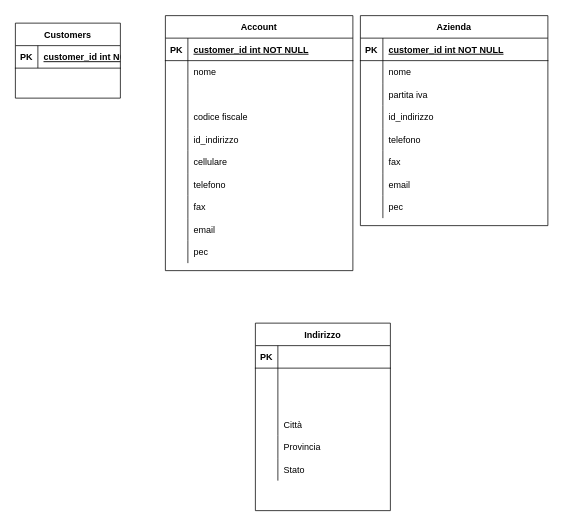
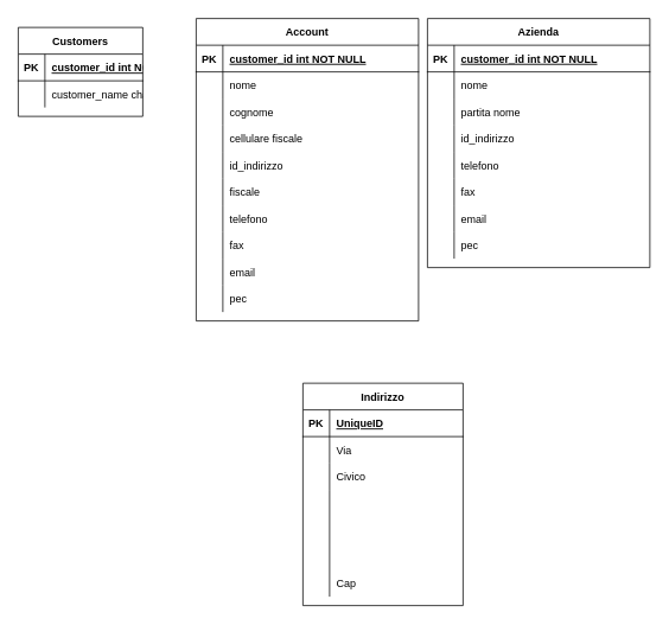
  <mxCell id="0" />
  <mxCell id="1" parent="0" />
  <mxCell id="2" value="Customers" style="shape=table;startSize=30;container=1;collapsible=1;childLayout=tableLayout;fixedRows=1;rowLines=0;fontStyle=1;align=center;resizeLast=1;" parent="1" vertex="1"><mxGeometry x="20" y="30" width="140" height="100" as="geometry" /></mxCell>
  <mxCell id="3" value="" style="shape=partialRectangle;collapsible=0;dropTarget=0;pointerEvents=0;fillColor=none;points=[[0,0.5],[1,0.5]];portConstraint=eastwest;top=0;left=0;right=0;bottom=1;" parent="2" vertex="1"><mxGeometry y="30" width="140" height="30" as="geometry" /></mxCell>
  <mxCell id="4" value="PK" style="shape=partialRectangle;overflow=hidden;connectable=0;fillColor=none;top=0;left=0;bottom=0;right=0;fontStyle=1;" parent="3" vertex="1"><mxGeometry width="30" height="30" as="geometry" /></mxCell>
  <mxCell id="5" value="customer_id int NOT NULL " style="shape=partialRectangle;overflow=hidden;connectable=0;fillColor=none;top=0;left=0;bottom=0;right=0;align=left;spacingLeft=6;fontStyle=5;" parent="3" vertex="1"><mxGeometry x="30" width="110" height="30" as="geometry" /></mxCell>
  <mxCell id="6" value="" style="shape=partialRectangle;collapsible=0;dropTarget=0;pointerEvents=0;fillColor=none;points=[[0,0.5],[1,0.5]];portConstraint=eastwest;top=0;left=0;right=0;bottom=0;" parent="2" vertex="1"><mxGeometry y="60" width="140" height="30" as="geometry" /></mxCell>
  <mxCell id="7" value="" style="shape=partialRectangle;overflow=hidden;connectable=0;fillColor=none;top=0;left=0;bottom=0;right=0;" parent="6" vertex="1"><mxGeometry width="30" height="30" as="geometry" /></mxCell>
+ <mxCell id="8" value="customer_name char(50) NOT NULL" style="shape=partialRectangle;overflow=hidden;connectable=0;fillColor=none;top=0;left=0;bottom=0;right=0;align=left;spacingLeft=6;" parent="6" vertex="1"><mxGeometry x="30" width="110" height="30" as="geometry" /></mxCell>
  <mxCell id="9" value="Account" style="shape=table;startSize=30;container=1;collapsible=1;childLayout=tableLayout;fixedRows=1;rowLines=0;fontStyle=1;align=center;resizeLast=1;" vertex="1" parent="1"><mxGeometry x="220" y="20" width="250" height="340" as="geometry" /></mxCell>
  <mxCell id="10" value="" style="shape=partialRectangle;collapsible=0;dropTarget=0;pointerEvents=0;fillColor=none;points=[[0,0.5],[1,0.5]];portConstraint=eastwest;top=0;left=0;right=0;bottom=1;" vertex="1" parent="9"><mxGeometry y="30" width="250" height="30" as="geometry" /></mxCell>
  <mxCell id="11" value="PK" style="shape=partialRectangle;overflow=hidden;connectable=0;fillColor=none;top=0;left=0;bottom=0;right=0;fontStyle=1;" vertex="1" parent="10"><mxGeometry width="30" height="30" as="geometry" /></mxCell>
  <mxCell id="12" value="customer_id int NOT NULL " style="shape=partialRectangle;overflow=hidden;connectable=0;fillColor=none;top=0;left=0;bottom=0;right=0;align=left;spacingLeft=6;fontStyle=5;" vertex="1" parent="10"><mxGeometry x="30" width="220" height="30" as="geometry" /></mxCell>
  <mxCell id="13" value="" style="shape=partialRectangle;collapsible=0;dropTarget=0;pointerEvents=0;fillColor=none;points=[[0,0.5],[1,0.5]];portConstraint=eastwest;top=0;left=0;right=0;bottom=0;" vertex="1" parent="9"><mxGeometry y="60" width="250" height="30" as="geometry" /></mxCell>
  <mxCell id="14" value="" style="shape=partialRectangle;overflow=hidden;connectable=0;fillColor=none;top=0;left=0;bottom=0;right=0;" vertex="1" parent="13"><mxGeometry width="30" height="30" as="geometry" /></mxCell>
  <mxCell id="15" value="nome" style="shape=partialRectangle;overflow=hidden;connectable=0;fillColor=none;top=0;left=0;bottom=0;right=0;align=left;spacingLeft=6;" vertex="1" parent="13"><mxGeometry x="30" width="220" height="30" as="geometry" /></mxCell>
  <mxCell id="16" value="" style="shape=partialRectangle;collapsible=0;dropTarget=0;pointerEvents=0;fillColor=none;points=[[0,0.5],[1,0.5]];portConstraint=eastwest;top=0;left=0;right=0;bottom=0;" vertex="1" parent="9"><mxGeometry y="90" width="250" height="30" as="geometry" /></mxCell>
  <mxCell id="17" value="" style="shape=partialRectangle;overflow=hidden;connectable=0;fillColor=none;top=0;left=0;bottom=0;right=0;" vertex="1" parent="16"><mxGeometry width="30" height="30" as="geometry" /></mxCell>
+ <mxCell id="18" value="cognome" style="shape=partialRectangle;overflow=hidden;connectable=0;fillColor=none;top=0;left=0;bottom=0;right=0;align=left;spacingLeft=6;" vertex="1" parent="16"><mxGeometry x="30" width="220" height="30" as="geometry" /></mxCell>
  <mxCell id="19" value="" style="shape=partialRectangle;collapsible=0;dropTarget=0;pointerEvents=0;fillColor=none;points=[[0,0.5],[1,0.5]];portConstraint=eastwest;top=0;left=0;right=0;bottom=0;" vertex="1" parent="9"><mxGeometry y="120" width="250" height="30" as="geometry" /></mxCell>
  <mxCell id="20" value="" style="shape=partialRectangle;overflow=hidden;connectable=0;fillColor=none;top=0;left=0;bottom=0;right=0;" vertex="1" parent="19"><mxGeometry width="30" height="30" as="geometry" /></mxCell>
- <mxCell id="21" value="codice fiscale" style="shape=partialRectangle;overflow=hidden;connectable=0;fillColor=none;top=0;left=0;bottom=0;right=0;align=left;spacingLeft=6;" vertex="1" parent="19"><mxGeometry x="30" width="220" height="30" as="geometry" /></mxCell>
+ <mxCell id="21" value="cellulare fiscale" style="shape=partialRectangle;overflow=hidden;connectable=0;fillColor=none;top=0;left=0;bottom=0;right=0;align=left;spacingLeft=6;" vertex="1" parent="19"><mxGeometry x="30" width="220" height="30" as="geometry" /></mxCell>
  <mxCell id="22" value="" style="shape=partialRectangle;collapsible=0;dropTarget=0;pointerEvents=0;fillColor=none;points=[[0,0.5],[1,0.5]];portConstraint=eastwest;top=0;left=0;right=0;bottom=0;" vertex="1" parent="9"><mxGeometry y="150" width="250" height="30" as="geometry" /></mxCell>
  <mxCell id="23" value="" style="shape=partialRectangle;overflow=hidden;connectable=0;fillColor=none;top=0;left=0;bottom=0;right=0;" vertex="1" parent="22"><mxGeometry width="30" height="30" as="geometry" /></mxCell>
  <mxCell id="24" value="id_indirizzo" style="shape=partialRectangle;overflow=hidden;connectable=0;fillColor=none;top=0;left=0;bottom=0;right=0;align=left;spacingLeft=6;" vertex="1" parent="22"><mxGeometry x="30" width="220" height="30" as="geometry" /></mxCell>
  <mxCell id="25" value="" style="shape=partialRectangle;collapsible=0;dropTarget=0;pointerEvents=0;fillColor=none;points=[[0,0.5],[1,0.5]];portConstraint=eastwest;top=0;left=0;right=0;bottom=0;" vertex="1" parent="9"><mxGeometry y="180" width="250" height="30" as="geometry" /></mxCell>
  <mxCell id="26" value="" style="shape=partialRectangle;overflow=hidden;connectable=0;fillColor=none;top=0;left=0;bottom=0;right=0;" vertex="1" parent="25"><mxGeometry width="30" height="30" as="geometry" /></mxCell>
- <mxCell id="27" value="cellulare" style="shape=partialRectangle;overflow=hidden;connectable=0;fillColor=none;top=0;left=0;bottom=0;right=0;align=left;spacingLeft=6;" vertex="1" parent="25"><mxGeometry x="30" width="220" height="30" as="geometry" /></mxCell>
+ <mxCell id="27" value="fiscale" style="shape=partialRectangle;overflow=hidden;connectable=0;fillColor=none;top=0;left=0;bottom=0;right=0;align=left;spacingLeft=6;" vertex="1" parent="25"><mxGeometry x="30" width="220" height="30" as="geometry" /></mxCell>
  <mxCell id="28" value="" style="shape=partialRectangle;collapsible=0;dropTarget=0;pointerEvents=0;fillColor=none;points=[[0,0.5],[1,0.5]];portConstraint=eastwest;top=0;left=0;right=0;bottom=0;" vertex="1" parent="9"><mxGeometry y="210" width="250" height="30" as="geometry" /></mxCell>
  <mxCell id="29" value="" style="shape=partialRectangle;overflow=hidden;connectable=0;fillColor=none;top=0;left=0;bottom=0;right=0;" vertex="1" parent="28"><mxGeometry width="30" height="30" as="geometry" /></mxCell>
  <mxCell id="30" value="telefono" style="shape=partialRectangle;overflow=hidden;connectable=0;fillColor=none;top=0;left=0;bottom=0;right=0;align=left;spacingLeft=6;" vertex="1" parent="28"><mxGeometry x="30" width="220" height="30" as="geometry" /></mxCell>
  <mxCell id="31" value="" style="shape=partialRectangle;collapsible=0;dropTarget=0;pointerEvents=0;fillColor=none;points=[[0,0.5],[1,0.5]];portConstraint=eastwest;top=0;left=0;right=0;bottom=0;" vertex="1" parent="9"><mxGeometry y="240" width="250" height="30" as="geometry" /></mxCell>
  <mxCell id="32" value="" style="shape=partialRectangle;overflow=hidden;connectable=0;fillColor=none;top=0;left=0;bottom=0;right=0;" vertex="1" parent="31"><mxGeometry width="30" height="30" as="geometry" /></mxCell>
  <mxCell id="33" value="fax" style="shape=partialRectangle;overflow=hidden;connectable=0;fillColor=none;top=0;left=0;bottom=0;right=0;align=left;spacingLeft=6;" vertex="1" parent="31"><mxGeometry x="30" width="220" height="30" as="geometry" /></mxCell>
  <mxCell id="34" value="" style="shape=partialRectangle;collapsible=0;dropTarget=0;pointerEvents=0;fillColor=none;points=[[0,0.5],[1,0.5]];portConstraint=eastwest;top=0;left=0;right=0;bottom=0;" vertex="1" parent="9"><mxGeometry y="270" width="250" height="30" as="geometry" /></mxCell>
  <mxCell id="35" value="" style="shape=partialRectangle;overflow=hidden;connectable=0;fillColor=none;top=0;left=0;bottom=0;right=0;" vertex="1" parent="34"><mxGeometry width="30" height="30" as="geometry" /></mxCell>
  <mxCell id="36" value="email" style="shape=partialRectangle;overflow=hidden;connectable=0;fillColor=none;top=0;left=0;bottom=0;right=0;align=left;spacingLeft=6;" vertex="1" parent="34"><mxGeometry x="30" width="220" height="30" as="geometry" /></mxCell>
  <mxCell id="37" value="" style="shape=partialRectangle;collapsible=0;dropTarget=0;pointerEvents=0;fillColor=none;points=[[0,0.5],[1,0.5]];portConstraint=eastwest;top=0;left=0;right=0;bottom=0;" vertex="1" parent="9"><mxGeometry y="300" width="250" height="30" as="geometry" /></mxCell>
  <mxCell id="38" value="" style="shape=partialRectangle;overflow=hidden;connectable=0;fillColor=none;top=0;left=0;bottom=0;right=0;" vertex="1" parent="37"><mxGeometry width="30" height="30" as="geometry" /></mxCell>
  <mxCell id="39" value="pec" style="shape=partialRectangle;overflow=hidden;connectable=0;fillColor=none;top=0;left=0;bottom=0;right=0;align=left;spacingLeft=6;" vertex="1" parent="37"><mxGeometry x="30" width="220" height="30" as="geometry" /></mxCell>
  <mxCell id="40" value="Azienda" style="shape=table;startSize=30;container=1;collapsible=1;childLayout=tableLayout;fixedRows=1;rowLines=0;fontStyle=1;align=center;resizeLast=1;" vertex="1" parent="1"><mxGeometry x="480" y="20" width="250" height="280" as="geometry" /></mxCell>
  <mxCell id="41" value="" style="shape=partialRectangle;collapsible=0;dropTarget=0;pointerEvents=0;fillColor=none;points=[[0,0.5],[1,0.5]];portConstraint=eastwest;top=0;left=0;right=0;bottom=1;" vertex="1" parent="40"><mxGeometry y="30" width="250" height="30" as="geometry" /></mxCell>
  <mxCell id="42" value="PK" style="shape=partialRectangle;overflow=hidden;connectable=0;fillColor=none;top=0;left=0;bottom=0;right=0;fontStyle=1;" vertex="1" parent="41"><mxGeometry width="30" height="30" as="geometry" /></mxCell>
  <mxCell id="43" value="customer_id int NOT NULL " style="shape=partialRectangle;overflow=hidden;connectable=0;fillColor=none;top=0;left=0;bottom=0;right=0;align=left;spacingLeft=6;fontStyle=5;" vertex="1" parent="41"><mxGeometry x="30" width="220" height="30" as="geometry" /></mxCell>
  <mxCell id="44" value="" style="shape=partialRectangle;collapsible=0;dropTarget=0;pointerEvents=0;fillColor=none;points=[[0,0.5],[1,0.5]];portConstraint=eastwest;top=0;left=0;right=0;bottom=0;" vertex="1" parent="40"><mxGeometry y="60" width="250" height="30" as="geometry" /></mxCell>
  <mxCell id="45" value="" style="shape=partialRectangle;overflow=hidden;connectable=0;fillColor=none;top=0;left=0;bottom=0;right=0;" vertex="1" parent="44"><mxGeometry width="30" height="30" as="geometry" /></mxCell>
  <mxCell id="46" value="nome" style="shape=partialRectangle;overflow=hidden;connectable=0;fillColor=none;top=0;left=0;bottom=0;right=0;align=left;spacingLeft=6;" vertex="1" parent="44"><mxGeometry x="30" width="220" height="30" as="geometry" /></mxCell>
  <mxCell id="47" value="" style="shape=partialRectangle;collapsible=0;dropTarget=0;pointerEvents=0;fillColor=none;points=[[0,0.5],[1,0.5]];portConstraint=eastwest;top=0;left=0;right=0;bottom=0;" vertex="1" parent="40"><mxGeometry y="90" width="250" height="30" as="geometry" /></mxCell>
  <mxCell id="48" value="" style="shape=partialRectangle;overflow=hidden;connectable=0;fillColor=none;top=0;left=0;bottom=0;right=0;" vertex="1" parent="47"><mxGeometry width="30" height="30" as="geometry" /></mxCell>
- <mxCell id="49" value="partita iva" style="shape=partialRectangle;overflow=hidden;connectable=0;fillColor=none;top=0;left=0;bottom=0;right=0;align=left;spacingLeft=6;" vertex="1" parent="47"><mxGeometry x="30" width="220" height="30" as="geometry" /></mxCell>
+ <mxCell id="49" value="partita nome" style="shape=partialRectangle;overflow=hidden;connectable=0;fillColor=none;top=0;left=0;bottom=0;right=0;align=left;spacingLeft=6;" vertex="1" parent="47"><mxGeometry x="30" width="220" height="30" as="geometry" /></mxCell>
  <mxCell id="50" value="" style="shape=partialRectangle;collapsible=0;dropTarget=0;pointerEvents=0;fillColor=none;points=[[0,0.5],[1,0.5]];portConstraint=eastwest;top=0;left=0;right=0;bottom=0;" vertex="1" parent="40"><mxGeometry y="120" width="250" height="30" as="geometry" /></mxCell>
  <mxCell id="51" value="" style="shape=partialRectangle;overflow=hidden;connectable=0;fillColor=none;top=0;left=0;bottom=0;right=0;" vertex="1" parent="50"><mxGeometry width="30" height="30" as="geometry" /></mxCell>
  <mxCell id="52" value="id_indirizzo" style="shape=partialRectangle;overflow=hidden;connectable=0;fillColor=none;top=0;left=0;bottom=0;right=0;align=left;spacingLeft=6;" vertex="1" parent="50"><mxGeometry x="30" width="220" height="30" as="geometry" /></mxCell>
  <mxCell id="53" value="" style="shape=partialRectangle;collapsible=0;dropTarget=0;pointerEvents=0;fillColor=none;points=[[0,0.5],[1,0.5]];portConstraint=eastwest;top=0;left=0;right=0;bottom=0;" vertex="1" parent="40"><mxGeometry y="150" width="250" height="30" as="geometry" /></mxCell>
  <mxCell id="54" value="" style="shape=partialRectangle;overflow=hidden;connectable=0;fillColor=none;top=0;left=0;bottom=0;right=0;" vertex="1" parent="53"><mxGeometry width="30" height="30" as="geometry" /></mxCell>
  <mxCell id="55" value="telefono" style="shape=partialRectangle;overflow=hidden;connectable=0;fillColor=none;top=0;left=0;bottom=0;right=0;align=left;spacingLeft=6;" vertex="1" parent="53"><mxGeometry x="30" width="220" height="30" as="geometry" /></mxCell>
  <mxCell id="56" value="" style="shape=partialRectangle;collapsible=0;dropTarget=0;pointerEvents=0;fillColor=none;points=[[0,0.5],[1,0.5]];portConstraint=eastwest;top=0;left=0;right=0;bottom=0;" vertex="1" parent="40"><mxGeometry y="180" width="250" height="30" as="geometry" /></mxCell>
  <mxCell id="57" value="" style="shape=partialRectangle;overflow=hidden;connectable=0;fillColor=none;top=0;left=0;bottom=0;right=0;" vertex="1" parent="56"><mxGeometry width="30" height="30" as="geometry" /></mxCell>
  <mxCell id="58" value="fax" style="shape=partialRectangle;overflow=hidden;connectable=0;fillColor=none;top=0;left=0;bottom=0;right=0;align=left;spacingLeft=6;" vertex="1" parent="56"><mxGeometry x="30" width="220" height="30" as="geometry" /></mxCell>
  <mxCell id="59" value="" style="shape=partialRectangle;collapsible=0;dropTarget=0;pointerEvents=0;fillColor=none;points=[[0,0.5],[1,0.5]];portConstraint=eastwest;top=0;left=0;right=0;bottom=0;" vertex="1" parent="40"><mxGeometry y="210" width="250" height="30" as="geometry" /></mxCell>
  <mxCell id="60" value="" style="shape=partialRectangle;overflow=hidden;connectable=0;fillColor=none;top=0;left=0;bottom=0;right=0;" vertex="1" parent="59"><mxGeometry width="30" height="30" as="geometry" /></mxCell>
  <mxCell id="61" value="email" style="shape=partialRectangle;overflow=hidden;connectable=0;fillColor=none;top=0;left=0;bottom=0;right=0;align=left;spacingLeft=6;" vertex="1" parent="59"><mxGeometry x="30" width="220" height="30" as="geometry" /></mxCell>
  <mxCell id="62" value="" style="shape=partialRectangle;collapsible=0;dropTarget=0;pointerEvents=0;fillColor=none;points=[[0,0.5],[1,0.5]];portConstraint=eastwest;top=0;left=0;right=0;bottom=0;" vertex="1" parent="40"><mxGeometry y="240" width="250" height="30" as="geometry" /></mxCell>
  <mxCell id="63" value="" style="shape=partialRectangle;overflow=hidden;connectable=0;fillColor=none;top=0;left=0;bottom=0;right=0;" vertex="1" parent="62"><mxGeometry width="30" height="30" as="geometry" /></mxCell>
  <mxCell id="64" value="pec" style="shape=partialRectangle;overflow=hidden;connectable=0;fillColor=none;top=0;left=0;bottom=0;right=0;align=left;spacingLeft=6;" vertex="1" parent="62"><mxGeometry x="30" width="220" height="30" as="geometry" /></mxCell>
  <mxCell id="65" value="Indirizzo" style="shape=table;startSize=30;container=1;collapsible=1;childLayout=tableLayout;fixedRows=1;rowLines=0;fontStyle=1;align=center;resizeLast=1;" vertex="1" parent="1"><mxGeometry x="340" y="430" width="180" height="250" as="geometry" /></mxCell>
  <mxCell id="66" value="" style="shape=partialRectangle;collapsible=0;dropTarget=0;pointerEvents=0;fillColor=none;top=0;left=0;bottom=1;right=0;points=[[0,0.5],[1,0.5]];portConstraint=eastwest;" vertex="1" parent="65"><mxGeometry y="30" width="180" height="30" as="geometry" /></mxCell>
  <mxCell id="67" value="PK" style="shape=partialRectangle;connectable=0;fillColor=none;top=0;left=0;bottom=0;right=0;fontStyle=1;overflow=hidden;" vertex="1" parent="66"><mxGeometry width="30" height="30" as="geometry" /></mxCell>
+ <mxCell id="68" value="UniqueID" style="shape=partialRectangle;connectable=0;fillColor=none;top=0;left=0;bottom=0;right=0;align=left;spacingLeft=6;fontStyle=5;overflow=hidden;" vertex="1" parent="66"><mxGeometry x="30" width="150" height="30" as="geometry" /></mxCell>
  <mxCell id="69" value="" style="shape=partialRectangle;collapsible=0;dropTarget=0;pointerEvents=0;fillColor=none;top=0;left=0;bottom=0;right=0;points=[[0,0.5],[1,0.5]];portConstraint=eastwest;" vertex="1" parent="65"><mxGeometry y="60" width="180" height="30" as="geometry" /></mxCell>
  <mxCell id="70" value="" style="shape=partialRectangle;connectable=0;fillColor=none;top=0;left=0;bottom=0;right=0;editable=1;overflow=hidden;" vertex="1" parent="69"><mxGeometry width="30" height="30" as="geometry" /></mxCell>
+ <mxCell id="71" value="Via" style="shape=partialRectangle;connectable=0;fillColor=none;top=0;left=0;bottom=0;right=0;align=left;spacingLeft=6;overflow=hidden;" vertex="1" parent="69"><mxGeometry x="30" width="150" height="30" as="geometry" /></mxCell>
  <mxCell id="72" value="" style="shape=partialRectangle;collapsible=0;dropTarget=0;pointerEvents=0;fillColor=none;top=0;left=0;bottom=0;right=0;points=[[0,0.5],[1,0.5]];portConstraint=eastwest;" vertex="1" parent="65"><mxGeometry y="90" width="180" height="30" as="geometry" /></mxCell>
  <mxCell id="73" value="" style="shape=partialRectangle;connectable=0;fillColor=none;top=0;left=0;bottom=0;right=0;editable=1;overflow=hidden;" vertex="1" parent="72"><mxGeometry width="30" height="30" as="geometry" /></mxCell>
+ <mxCell id="74" value="Civico" style="shape=partialRectangle;connectable=0;fillColor=none;top=0;left=0;bottom=0;right=0;align=left;spacingLeft=6;overflow=hidden;" vertex="1" parent="72"><mxGeometry x="30" width="150" height="30" as="geometry" /></mxCell>
  <mxCell id="75" value="" style="shape=partialRectangle;collapsible=0;dropTarget=0;pointerEvents=0;fillColor=none;top=0;left=0;bottom=0;right=0;points=[[0,0.5],[1,0.5]];portConstraint=eastwest;" vertex="1" parent="65"><mxGeometry y="120" width="180" height="30" as="geometry" /></mxCell>
  <mxCell id="76" value="" style="shape=partialRectangle;connectable=0;fillColor=none;top=0;left=0;bottom=0;right=0;editable=1;overflow=hidden;" vertex="1" parent="75"><mxGeometry width="30" height="30" as="geometry" /></mxCell>
- <mxCell id="77" value="Città" style="shape=partialRectangle;connectable=0;fillColor=none;top=0;left=0;bottom=0;right=0;align=left;spacingLeft=6;overflow=hidden;" vertex="1" parent="75"><mxGeometry x="30" width="150" height="30" as="geometry" /></mxCell>
  <mxCell id="78" value="" style="shape=partialRectangle;collapsible=0;dropTarget=0;pointerEvents=0;fillColor=none;top=0;left=0;bottom=0;right=0;points=[[0,0.5],[1,0.5]];portConstraint=eastwest;" vertex="1" parent="65"><mxGeometry y="150" width="180" height="30" as="geometry" /></mxCell>
  <mxCell id="79" value="" style="shape=partialRectangle;connectable=0;fillColor=none;top=0;left=0;bottom=0;right=0;editable=1;overflow=hidden;" vertex="1" parent="78"><mxGeometry width="30" height="30" as="geometry" /></mxCell>
- <mxCell id="80" value="Provincia" style="shape=partialRectangle;connectable=0;fillColor=none;top=0;left=0;bottom=0;right=0;align=left;spacingLeft=6;overflow=hidden;" vertex="1" parent="78"><mxGeometry x="30" width="150" height="30" as="geometry" /></mxCell>
  <mxCell id="81" value="" style="shape=partialRectangle;collapsible=0;dropTarget=0;pointerEvents=0;fillColor=none;top=0;left=0;bottom=0;right=0;points=[[0,0.5],[1,0.5]];portConstraint=eastwest;" vertex="1" parent="65"><mxGeometry y="180" width="180" height="30" as="geometry" /></mxCell>
  <mxCell id="82" value="" style="shape=partialRectangle;connectable=0;fillColor=none;top=0;left=0;bottom=0;right=0;editable=1;overflow=hidden;" vertex="1" parent="81"><mxGeometry width="30" height="30" as="geometry" /></mxCell>
- <mxCell id="83" value="Stato" style="shape=partialRectangle;connectable=0;fillColor=none;top=0;left=0;bottom=0;right=0;align=left;spacingLeft=6;overflow=hidden;" vertex="1" parent="81"><mxGeometry x="30" width="150" height="30" as="geometry" /></mxCell>
  <mxCell id="84" value="" style="shape=partialRectangle;collapsible=0;dropTarget=0;pointerEvents=0;fillColor=none;top=0;left=0;bottom=0;right=0;points=[[0,0.5],[1,0.5]];portConstraint=eastwest;" vertex="1" parent="65"><mxGeometry y="210" width="180" height="30" as="geometry" /></mxCell>
  <mxCell id="85" value="" style="shape=partialRectangle;connectable=0;fillColor=none;top=0;left=0;bottom=0;right=0;editable=1;overflow=hidden;" vertex="1" parent="84"><mxGeometry width="30" height="30" as="geometry" /></mxCell>
+ <mxCell id="86" value="Cap" style="shape=partialRectangle;connectable=0;fillColor=none;top=0;left=0;bottom=0;right=0;align=left;spacingLeft=6;overflow=hidden;" vertex="1" parent="84"><mxGeometry x="30" width="150" height="30" as="geometry" /></mxCell>
